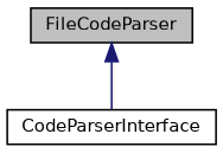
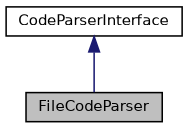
  digraph {
    node [color=black fontname=Helvetica fontsize=10 shape=record style=filled]
    n1 [fillcolor=grey75 fontcolor=black height=0.2 label=FileCodeParser width=0.4]
    n2 [fillcolor=white height=0.2 label=CodeParserInterface width=0.4]
-   n1 -> n2 [color=midnightblue dir=back fontname=Helvetica fontsize=10 labelfontname=Helvetica labelfontsize=10 style=solid]
+   n2 -> n1 [color=midnightblue dir=back fontname=Helvetica fontsize=10 labelfontname=Helvetica labelfontsize=10 style=solid]
  }
